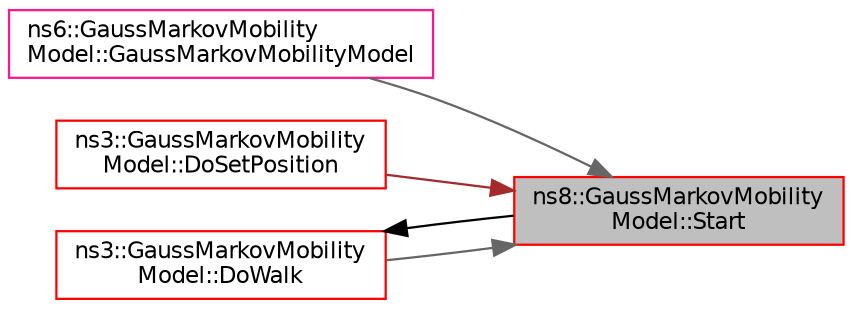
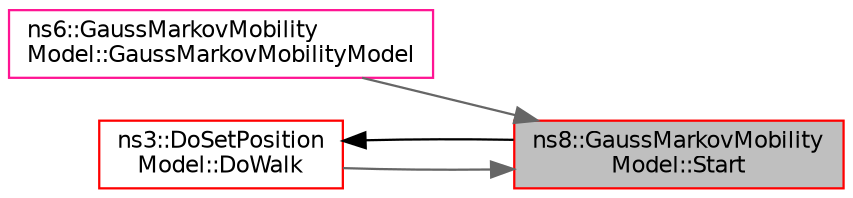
  digraph {
    rankdir=RL
    node [color=red fillcolor=white fontname=Helvetica fontsize=10 shape=record style=filled]
    edge [color=gray40 dir=back fontname=Helvetica fontsize=10 labelfontname=Helvetica labelfontsize=10 style=solid]
    n1 [fillcolor=grey75 fontcolor=black height=0.2 label="ns8::GaussMarkovMobility\lModel::Start" width=0.4]
    n2 [color=deeppink height=0.2 label="ns6::GaussMarkovMobility\lModel::GaussMarkovMobilityModel" width=0.4]
-   n3 [height=0.2 label="ns3::GaussMarkovMobility\lModel::DoSetPosition" width=0.4]
-   n4 [height=0.2 label="ns3::GaussMarkovMobility\lModel::DoWalk" width=0.4]
+   n4 [height=0.2 label="ns3::DoSetPosition\lModel::DoWalk" width=0.4]
    n1 -> n2
-   n1 -> n3 [color=brown]
    n1 -> n4
    n4 -> n1 [color=black]
  }
